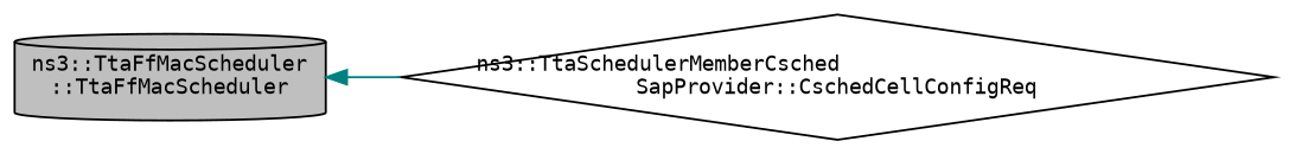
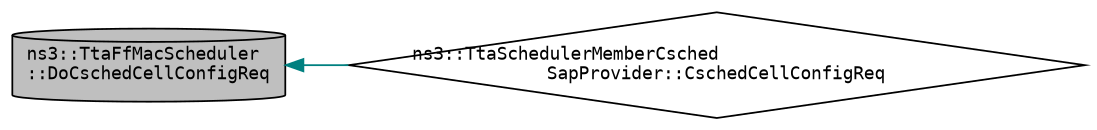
  digraph {
    rankdir=LR
    fontname="DejaVu Sans Mono"
    node [color=black fontname="DejaVu Sans Mono" fontsize=10 style=filled]
-   n1 [fillcolor=grey75 fontcolor=black height=0.2 label="ns3::TtaFfMacScheduler\l::TtaFfMacScheduler" shape=cylinder width=0.4]
+   n1 [fillcolor=grey75 fontcolor=black height=0.2 label="ns3::TtaFfMacScheduler\l::DoCschedCellConfigReq" shape=cylinder width=0.4]
    n2 [fillcolor=white height=0.2 label="ns3::TtaSchedulerMemberCsched\lSapProvider::CschedCellConfigReq" shape=diamond width=0.4]
    n1 -> n2 [color=teal dir=back fontname="DejaVu Sans Mono" fontsize=10 labelfontname=Helvetica labelfontsize=10 style=solid]
  }
